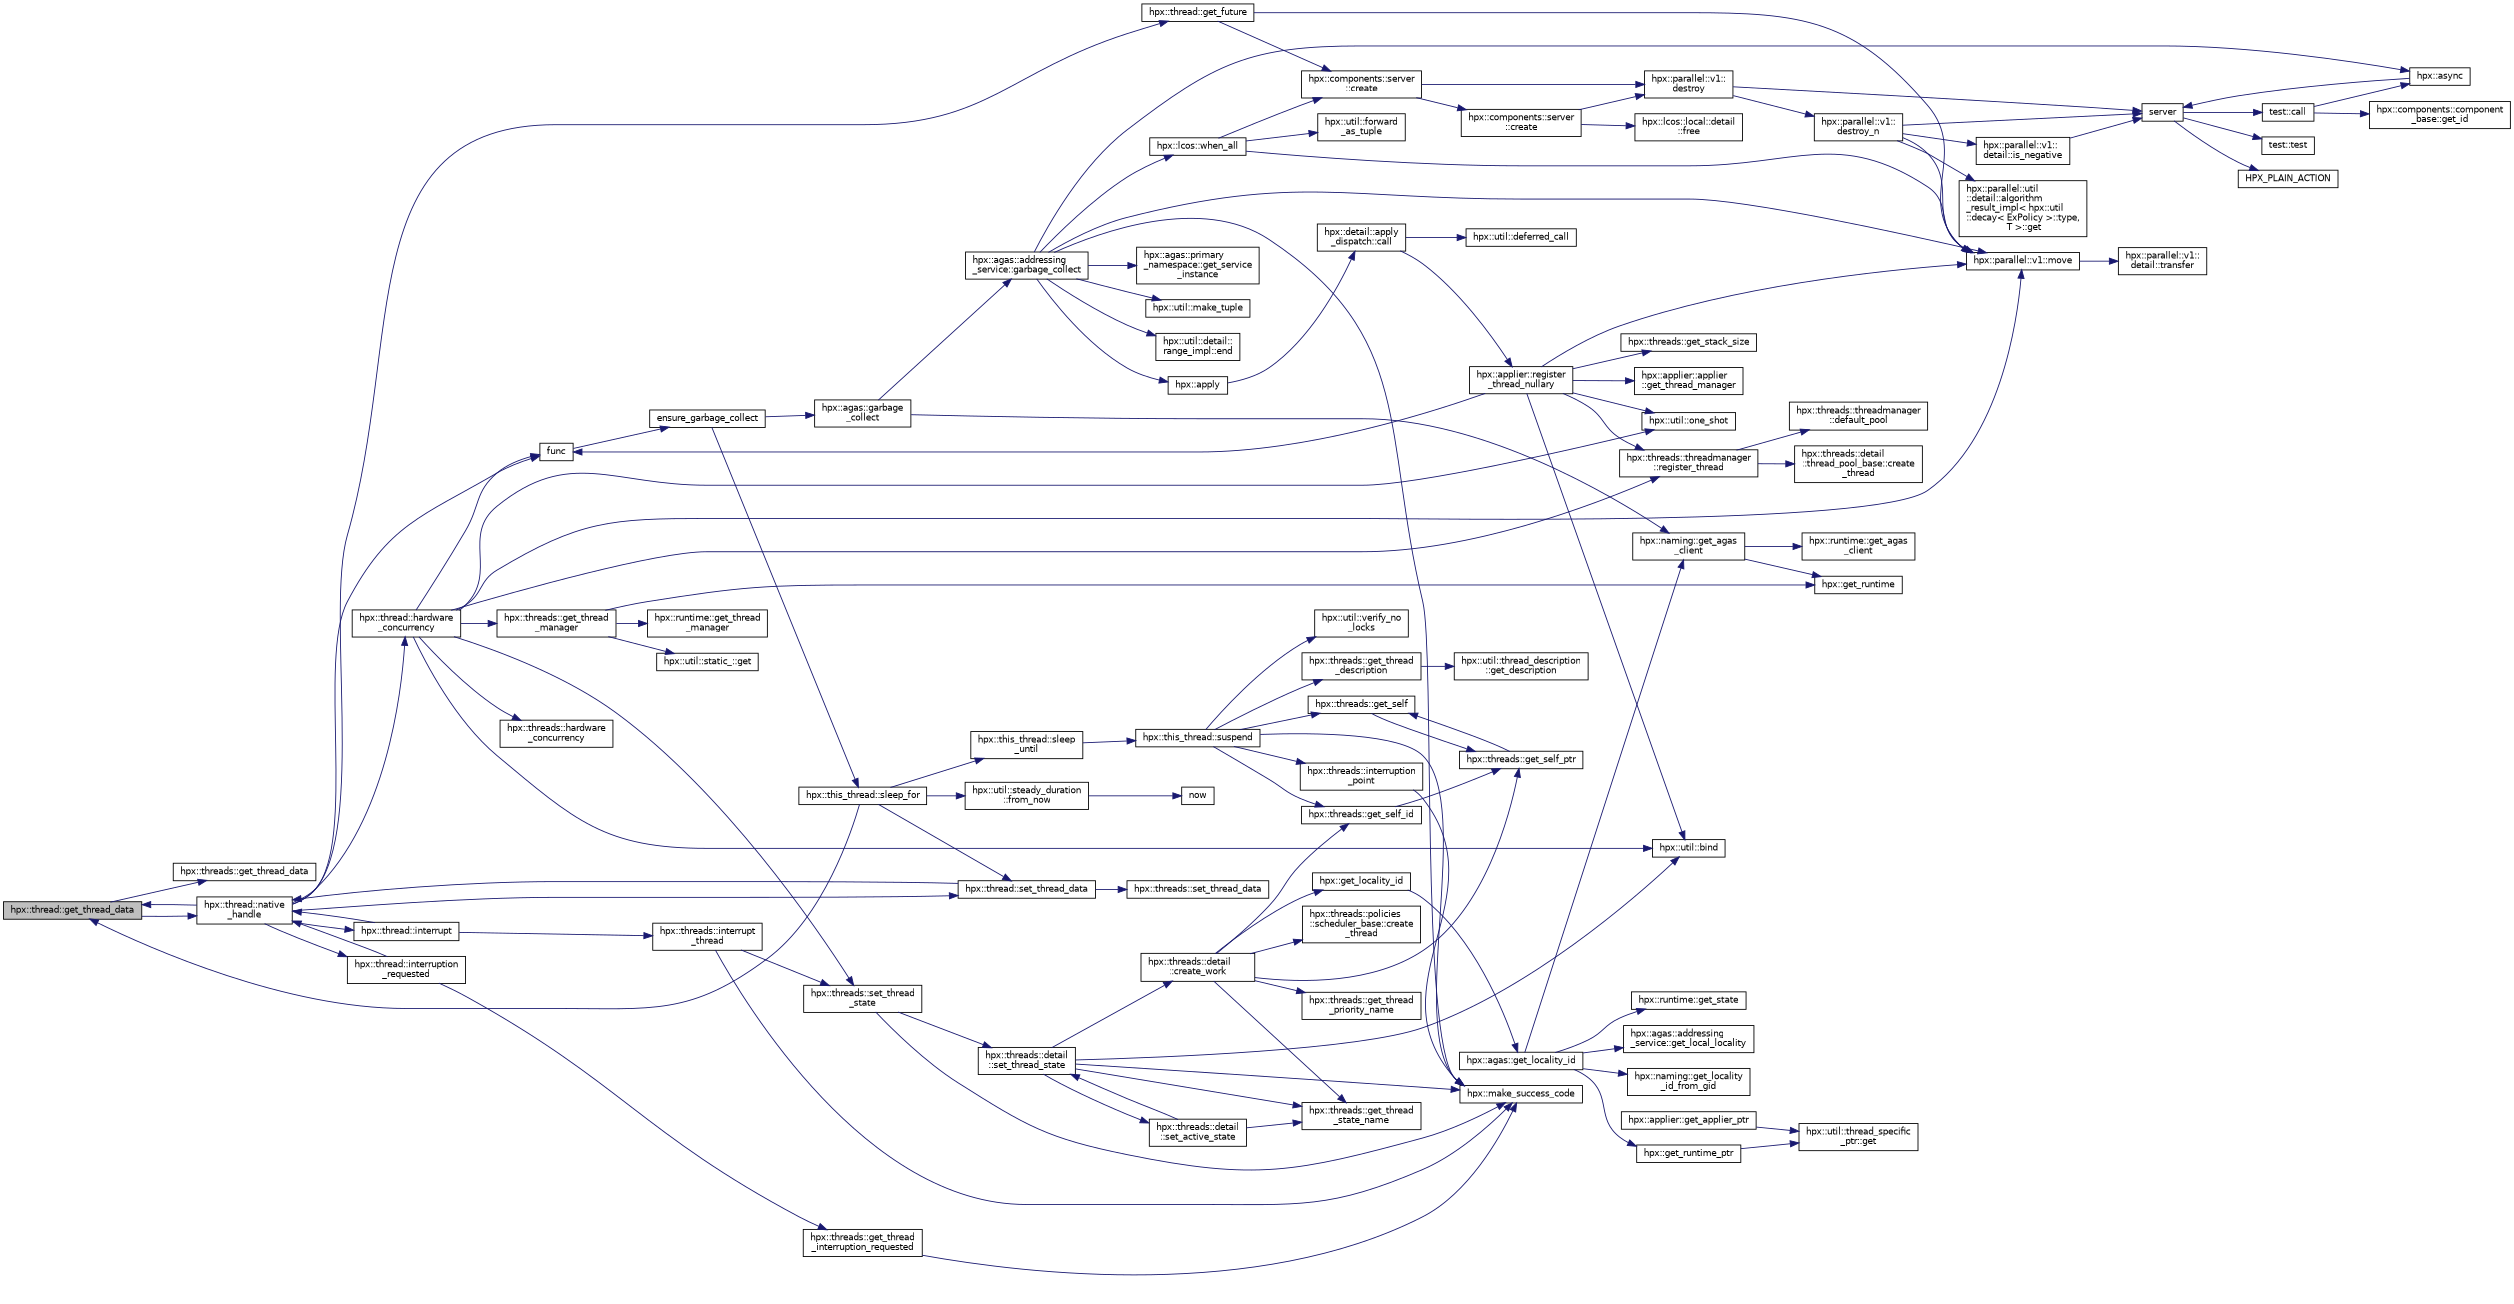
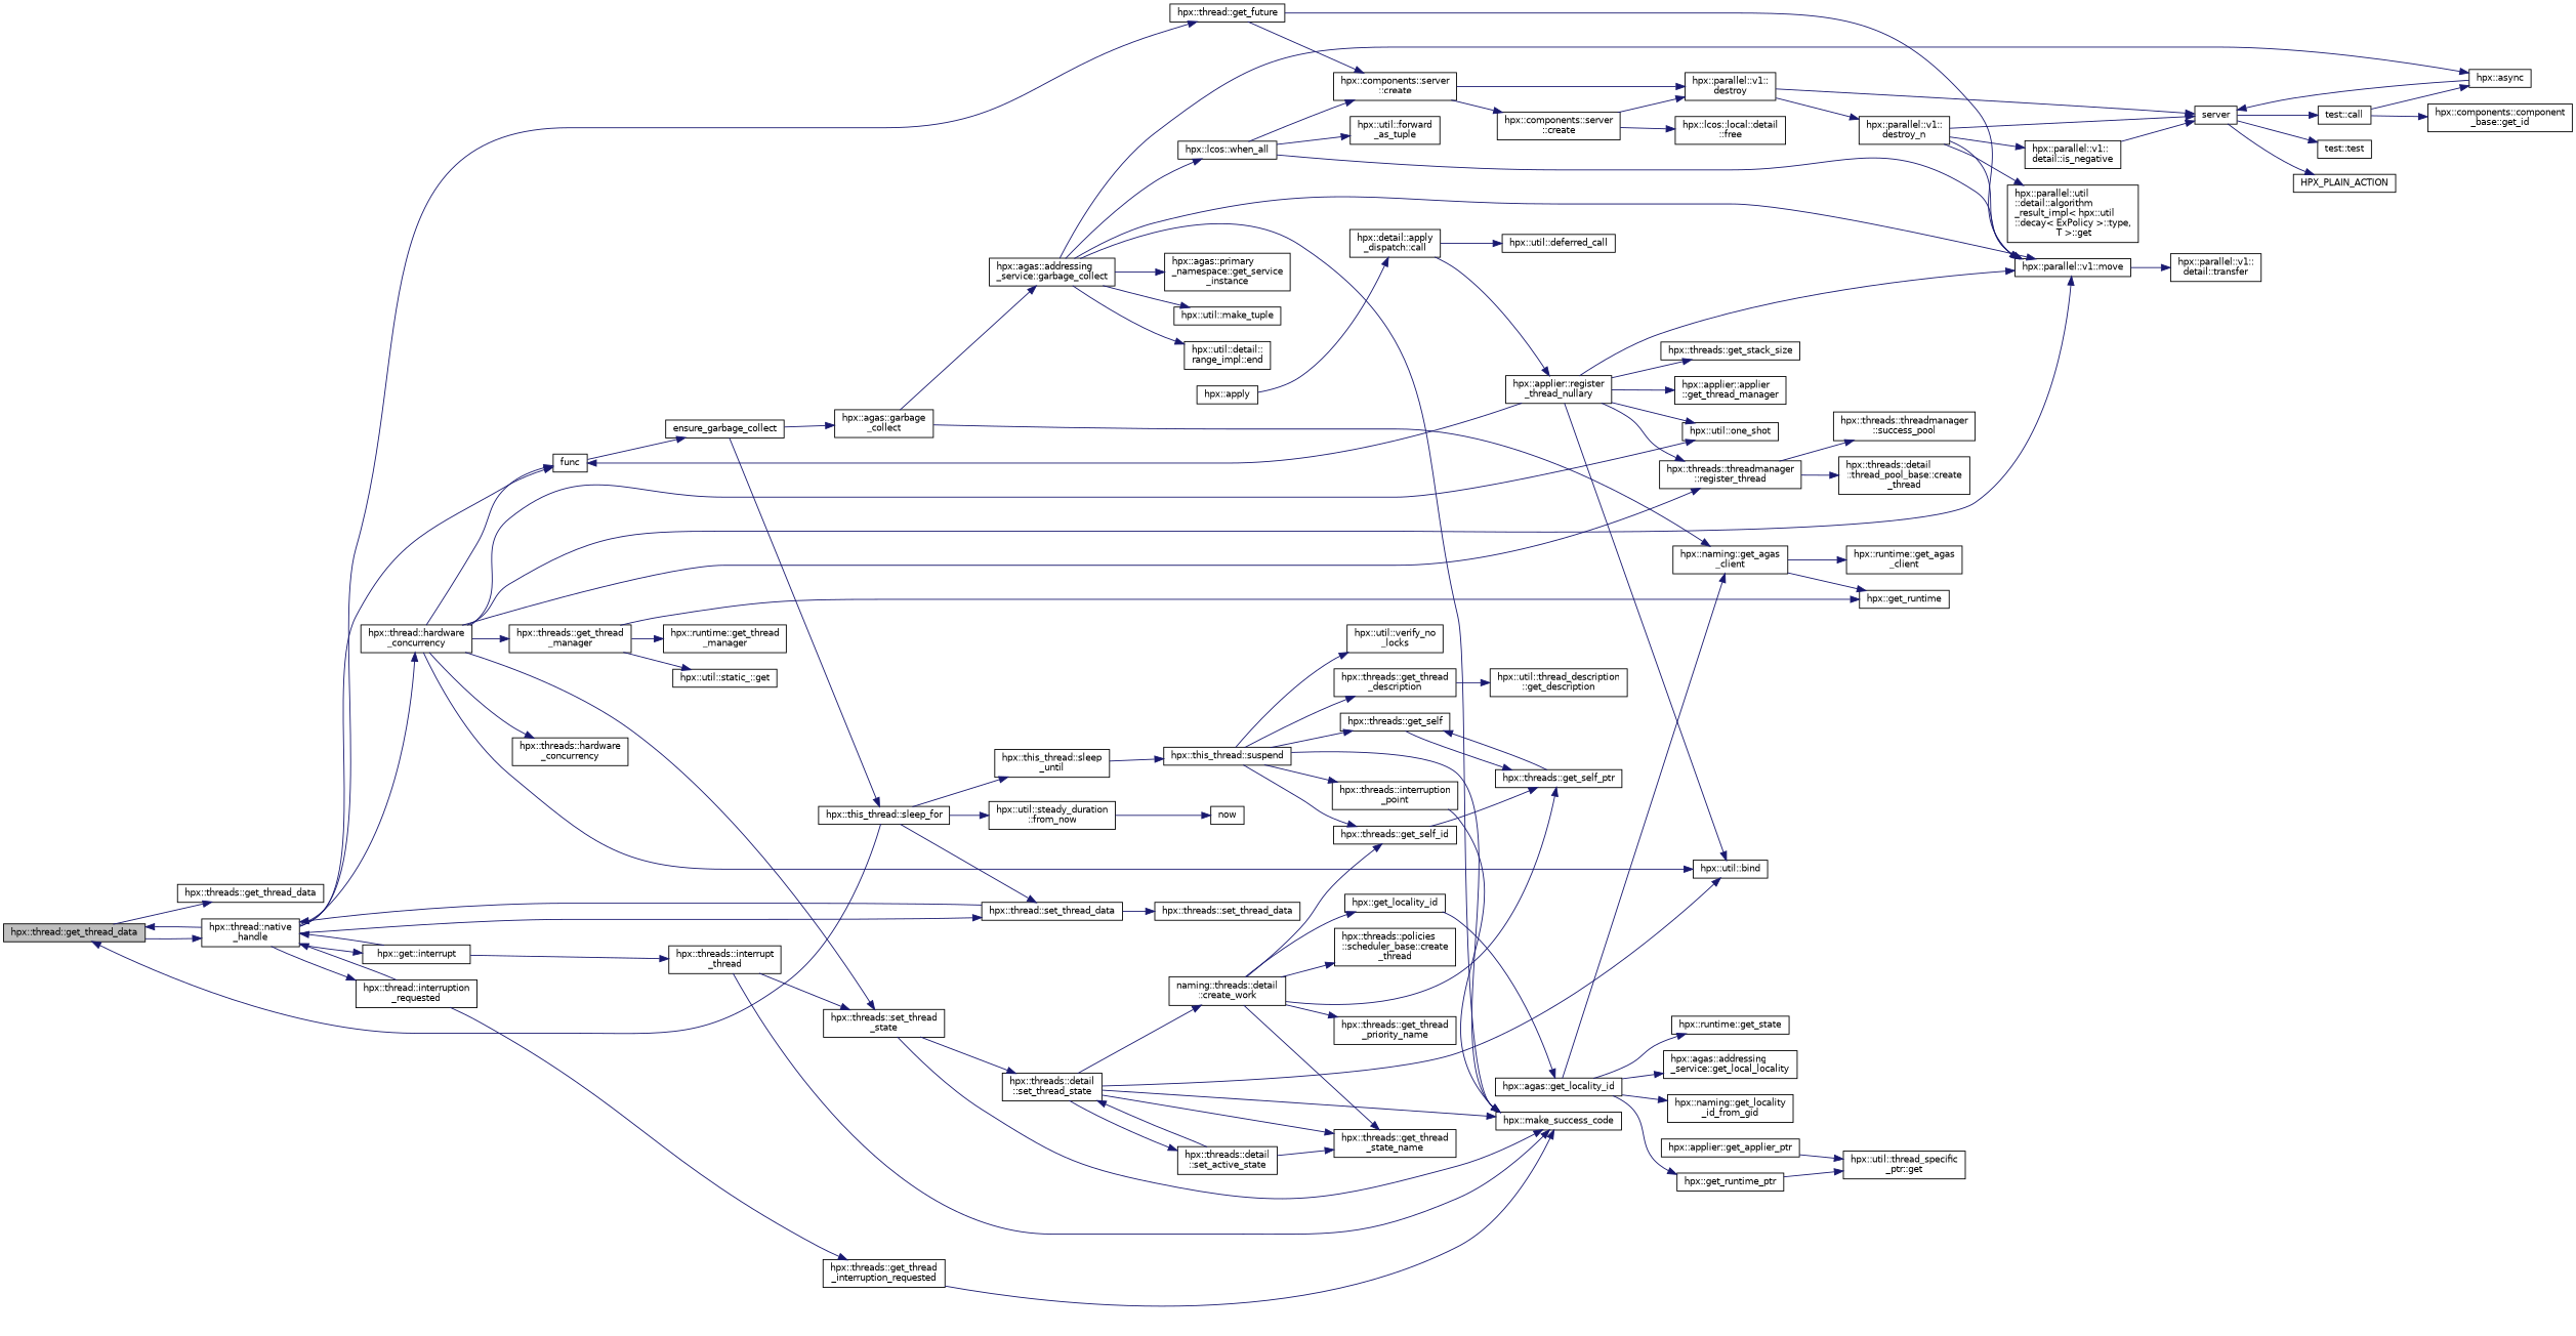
  digraph {
    rankdir=LR
    node [color=black fillcolor=white fontname=Helvetica fontsize=10 shape=record style=filled]
    edge [color=midnightblue fontname=Helvetica fontsize=10 labelfontname=Helvetica labelfontsize=10 style=solid]
    n1 [fillcolor=grey75 fontcolor=black height=0.2 label="hpx::thread::get_thread_data" width=0.4]
    n2 [height=0.2 label="hpx::threads::get_thread_data" width=0.4]
    n3 [height=0.2 label="hpx::thread::native\l_handle" width=0.4]
    n4 [height=0.2 label="hpx::thread::hardware\l_concurrency" width=0.4]
    n5 [height=0.2 label=func width=0.4]
    n6 [height=0.2 label="hpx::thread::set_thread_data" width=0.4]
-   n7 [height=0.2 label="hpx::thread::interrupt" width=0.4]
+   n7 [height=0.2 label="hpx::get::interrupt" width=0.4]
    n8 [height=0.2 label="hpx::thread::interruption\l_requested" width=0.4]
    n9 [height=0.2 label="hpx::thread::get_future" width=0.4]
    n10 [height=0.2 label="hpx::threads::hardware\l_concurrency" width=0.4]
    n11 [height=0.2 label="hpx::util::bind" width=0.4]
    n12 [height=0.2 label="hpx::util::one_shot" width=0.4]
    n13 [height=0.2 label="hpx::parallel::v1::move" width=0.4]
    n14 [height=0.2 label="hpx::threads::threadmanager\l::register_thread" width=0.4]
    n15 [height=0.2 label="hpx::threads::get_thread\l_manager" width=0.4]
    n16 [height=0.2 label="hpx::threads::set_thread\l_state" width=0.4]
    n17 [height=0.2 label=ensure_garbage_collect width=0.4]
    n18 [height=0.2 label="hpx::threads::set_thread_data" width=0.4]
    n19 [height=0.2 label="hpx::threads::interrupt\l_thread" width=0.4]
    n20 [height=0.2 label="hpx::threads::get_thread\l_interruption_requested" width=0.4]
    n21 [height=0.2 label="hpx::components::server\l::create" width=0.4]
    n22 [height=0.2 label="hpx::parallel::v1::\ldetail::transfer" width=0.4]
-   n23 [height=0.2 label="hpx::threads::threadmanager\l::default_pool" width=0.4]
+   n23 [height=0.2 label="hpx::threads::threadmanager\l::success_pool" width=0.4]
    n24 [height=0.2 label="hpx::threads::detail\l::thread_pool_base::create\l_thread" width=0.4]
    n25 [height=0.2 label="hpx::util::static_::get" width=0.4]
    n26 [height=0.2 label="hpx::get_runtime" width=0.4]
    n27 [height=0.2 label="hpx::runtime::get_thread\l_manager" width=0.4]
    n28 [height=0.2 label="hpx::make_success_code" width=0.4]
    n29 [height=0.2 label="hpx::threads::detail\l::set_thread_state" width=0.4]
    n30 [height=0.2 label="hpx::this_thread::sleep_for" width=0.4]
    n31 [height=0.2 label="hpx::agas::garbage\l_collect" width=0.4]
    n32 [height=0.2 label="hpx::this_thread::sleep\l_until" width=0.4]
    n33 [height=0.2 label="hpx::util::steady_duration\l::from_now" width=0.4]
    n34 [height=0.2 label="hpx::naming::get_agas\l_client" width=0.4]
    n35 [height=0.2 label="hpx::agas::addressing\l_service::garbage_collect" width=0.4]
    n36 [height=0.2 label="hpx::this_thread::suspend" width=0.4]
    n37 [height=0.2 label=now width=0.4]
    n38 [height=0.2 label="hpx::threads::get_self" width=0.4]
    n39 [height=0.2 label="hpx::threads::get_self_id" width=0.4]
    n40 [height=0.2 label="hpx::threads::interruption\l_point" width=0.4]
    n41 [height=0.2 label="hpx::util::verify_no\l_locks" width=0.4]
    n42 [height=0.2 label="hpx::threads::get_thread\l_description" width=0.4]
    n43 [height=0.2 label="hpx::threads::get_self_ptr" width=0.4]
    n44 [height=0.2 label="hpx::util::thread_description\l::get_description" width=0.4]
    n45 [height=0.2 label="hpx::runtime::get_agas\l_client" width=0.4]
    n46 [height=0.2 label="hpx::agas::primary\l_namespace::get_service\l_instance" width=0.4]
    n47 [height=0.2 label="hpx::util::make_tuple" width=0.4]
    n48 [height=0.2 label="hpx::util::detail::\lrange_impl::end" width=0.4]
    n49 [height=0.2 label="hpx::apply" width=0.4]
    n50 [height=0.2 label="hpx::async" width=0.4]
    n51 [height=0.2 label="hpx::lcos::when_all" width=0.4]
    n52 [height=0.2 label="hpx::detail::apply\l_dispatch::call" width=0.4]
    n53 [height=0.2 label=server width=0.4]
    n54 [height=0.2 label="hpx::util::forward\l_as_tuple" width=0.4]
    n55 [height=0.2 label="hpx::applier::register\l_thread_nullary" width=0.4]
    n56 [height=0.2 label="hpx::util::deferred_call" width=0.4]
    n57 [height=0.2 label="hpx::threads::get_stack_size" width=0.4]
    n58 [height=0.2 label="hpx::applier::applier\l::get_thread_manager" width=0.4]
    n59 [height=0.2 label="hpx::applier::get_applier_ptr" width=0.4]
    n60 [height=0.2 label="hpx::util::thread_specific\l_ptr::get" width=0.4]
    n61 [height=0.2 label="test::test" width=0.4]
    n62 [height=0.2 label=HPX_PLAIN_ACTION width=0.4]
    n63 [height=0.2 label="test::call" width=0.4]
    n64 [height=0.2 label="hpx::components::component\l_base::get_id" width=0.4]
    n65 [height=0.2 label="hpx::components::server\l::create" width=0.4]
    n66 [height=0.2 label="hpx::parallel::v1::\ldestroy" width=0.4]
    n67 [height=0.2 label="hpx::lcos::local::detail\l::free" width=0.4]
    n68 [height=0.2 label="hpx::parallel::v1::\ldestroy_n" width=0.4]
    n69 [height=0.2 label="hpx::parallel::v1::\ldetail::is_negative" width=0.4]
    n70 [height=0.2 label="hpx::parallel::util\l::detail::algorithm\l_result_impl\< hpx::util\l::decay\< ExPolicy \>::type,\l T \>::get" width=0.4]
    n71 [height=0.2 label="hpx::threads::get_thread\l_state_name" width=0.4]
    n72 [height=0.2 label="hpx::threads::detail\l::set_active_state" width=0.4]
-   n73 [height=0.2 label="hpx::threads::detail\l::create_work" width=0.4]
+   n73 [height=0.2 label="naming::threads::detail\l::create_work" width=0.4]
    n74 [height=0.2 label="hpx::threads::get_thread\l_priority_name" width=0.4]
    n75 [height=0.2 label="hpx::get_locality_id" width=0.4]
    n76 [height=0.2 label="hpx::threads::policies\l::scheduler_base::create\l_thread" width=0.4]
    n77 [height=0.2 label="hpx::agas::get_locality_id" width=0.4]
    n78 [height=0.2 label="hpx::get_runtime_ptr" width=0.4]
    n79 [height=0.2 label="hpx::runtime::get_state" width=0.4]
    n80 [height=0.2 label="hpx::agas::addressing\l_service::get_local_locality" width=0.4]
    n81 [height=0.2 label="hpx::naming::get_locality\l_id_from_gid" width=0.4]
    n1 -> n2
    n1 -> n3
    n3 -> n1
    n3 -> n4
    n3 -> n5
    n3 -> n6
    n3 -> n7
    n3 -> n8
    n3 -> n9
    n4 -> n5
    n4 -> n10
    n4 -> n11
    n4 -> n12
    n4 -> n13
    n4 -> n14
    n4 -> n15
    n4 -> n16
    n5 -> n17
    n6 -> n3
    n6 -> n18
    n7 -> n3
    n7 -> n19
    n8 -> n3
    n8 -> n20
    n9 -> n13
    n9 -> n21
    n13 -> n22
    n14 -> n23
    n14 -> n24
    n15 -> n25
    n15 -> n26
    n15 -> n27
    n16 -> n28
    n16 -> n29
    n17 -> n30
    n17 -> n31
    n19 -> n16
    n19 -> n28
    n20 -> n28
    n21 -> n65
    n21 -> n66
    n29 -> n11
    n29 -> n28
    n29 -> n71
    n29 -> n72
    n29 -> n73
    n30 -> n1
    n30 -> n6
    n30 -> n32
    n30 -> n33
    n31 -> n34
    n31 -> n35
    n32 -> n36
    n33 -> n37
    n34 -> n26
    n34 -> n45
    n35 -> n13
    n35 -> n28
    n35 -> n46
    n35 -> n47
    n35 -> n48
-   n35 -> n49
    n35 -> n50
    n35 -> n51
    n36 -> n28
    n36 -> n38
    n36 -> n39
    n36 -> n40
    n36 -> n41
    n36 -> n42
    n38 -> n43
    n39 -> n43
    n40 -> n28
    n42 -> n44
    n43 -> n38
    n49 -> n52
    n50 -> n53
    n51 -> n13
    n51 -> n21
    n51 -> n54
    n52 -> n55
    n52 -> n56
    n53 -> n61
    n53 -> n62
    n53 -> n63
    n55 -> n5
    n55 -> n11
    n55 -> n12
    n55 -> n13
    n55 -> n14
    n55 -> n57
    n55 -> n58
    n59 -> n60
    n63 -> n50
    n63 -> n64
    n65 -> n66
    n65 -> n67
    n66 -> n53
    n66 -> n68
    n68 -> n13
    n68 -> n53
    n68 -> n69
    n68 -> n70
    n69 -> n53
    n72 -> n29
    n72 -> n71
    n73 -> n39
    n73 -> n43
    n73 -> n71
    n73 -> n74
    n73 -> n75
    n73 -> n76
    n75 -> n77
    n77 -> n34
    n77 -> n78
    n77 -> n79
    n77 -> n80
    n77 -> n81
    n78 -> n60
  }
